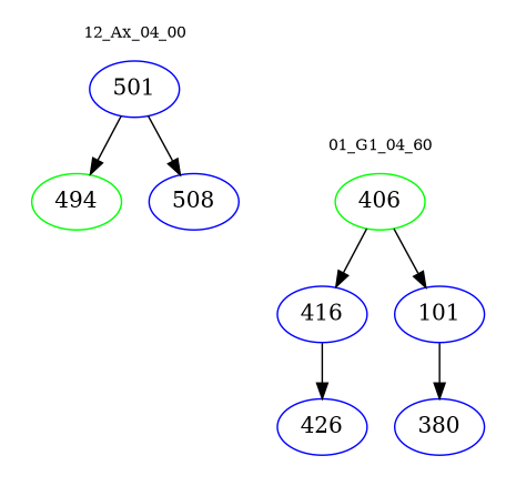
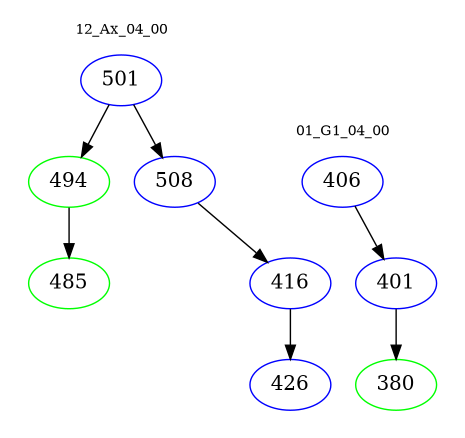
  digraph {
    node [color=blue]
    edge [color=black]
    n1 [label=501]
    n2 [color=green label=494]
    n3 [label=508]
-   n5 [color=green label=406]
-   n6 [label=101]
+   n4 [color=green label=485]
+   n5 [label=406]
+   n6 [label=401]
    n7 [label=416]
-   n8 [label=380]
+   n8 [color=green label=380]
    n9 [label=426]
    subgraph cluster_1 {
      color=white
      fontsize=10
      label="12_Ax_04_00"
      n1
      n2
      n3
+     n4
    }
    subgraph cluster_2 {
      color=white
      fontsize=10
-     label="01_G1_04_60"
+     label="01_G1_04_00"
      n5
      n6
      n7
      n8
      n9
    }
    n1 -> n2
    n1 -> n3
+   n2 -> n4
    n5 -> n6
-   n5 -> n7
+   n3 -> n7
    n6 -> n8
    n7 -> n9
  }
